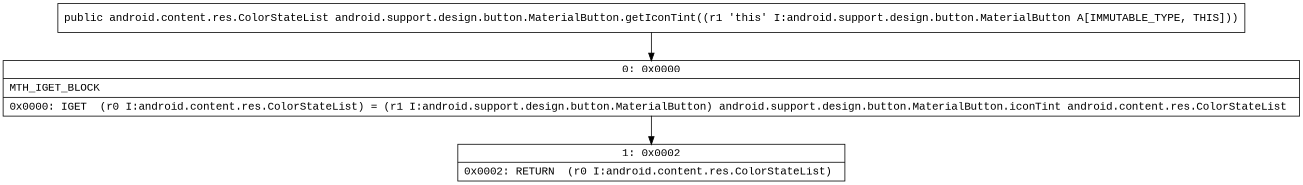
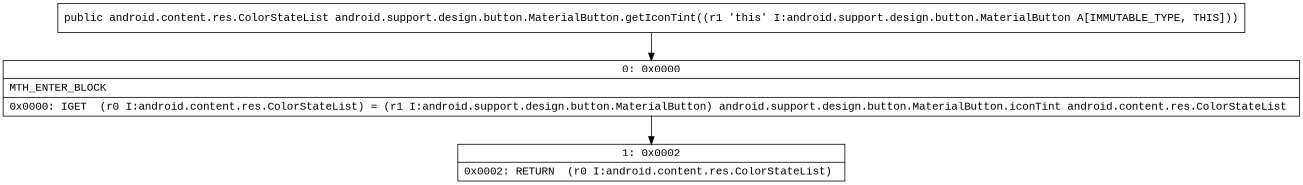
  digraph {
    fontname="Liberation Mono"
    node [shape=record fontname="Liberation Mono"]
    edge [fontname="Liberation Mono"]
-   n1 [label="{0\:\ 0x0000|MTH_IGET_BLOCK\l|0x0000: IGET  (r0 I:android.content.res.ColorStateList) = (r1 I:android.support.design.button.MaterialButton) android.support.design.button.MaterialButton.iconTint android.content.res.ColorStateList \l}"]
+   n1 [label="{0\:\ 0x0000|MTH_ENTER_BLOCK\l|0x0000: IGET  (r0 I:android.content.res.ColorStateList) = (r1 I:android.support.design.button.MaterialButton) android.support.design.button.MaterialButton.iconTint android.content.res.ColorStateList \l}"]
    n2 [label="{1\:\ 0x0002|0x0002: RETURN  (r0 I:android.content.res.ColorStateList) \l}"]
    n3 [label="{public android.content.res.ColorStateList android.support.design.button.MaterialButton.getIconTint((r1 'this' I:android.support.design.button.MaterialButton A[IMMUTABLE_TYPE, THIS])) }"]
    n1 -> n2
    n3 -> n1
  }
